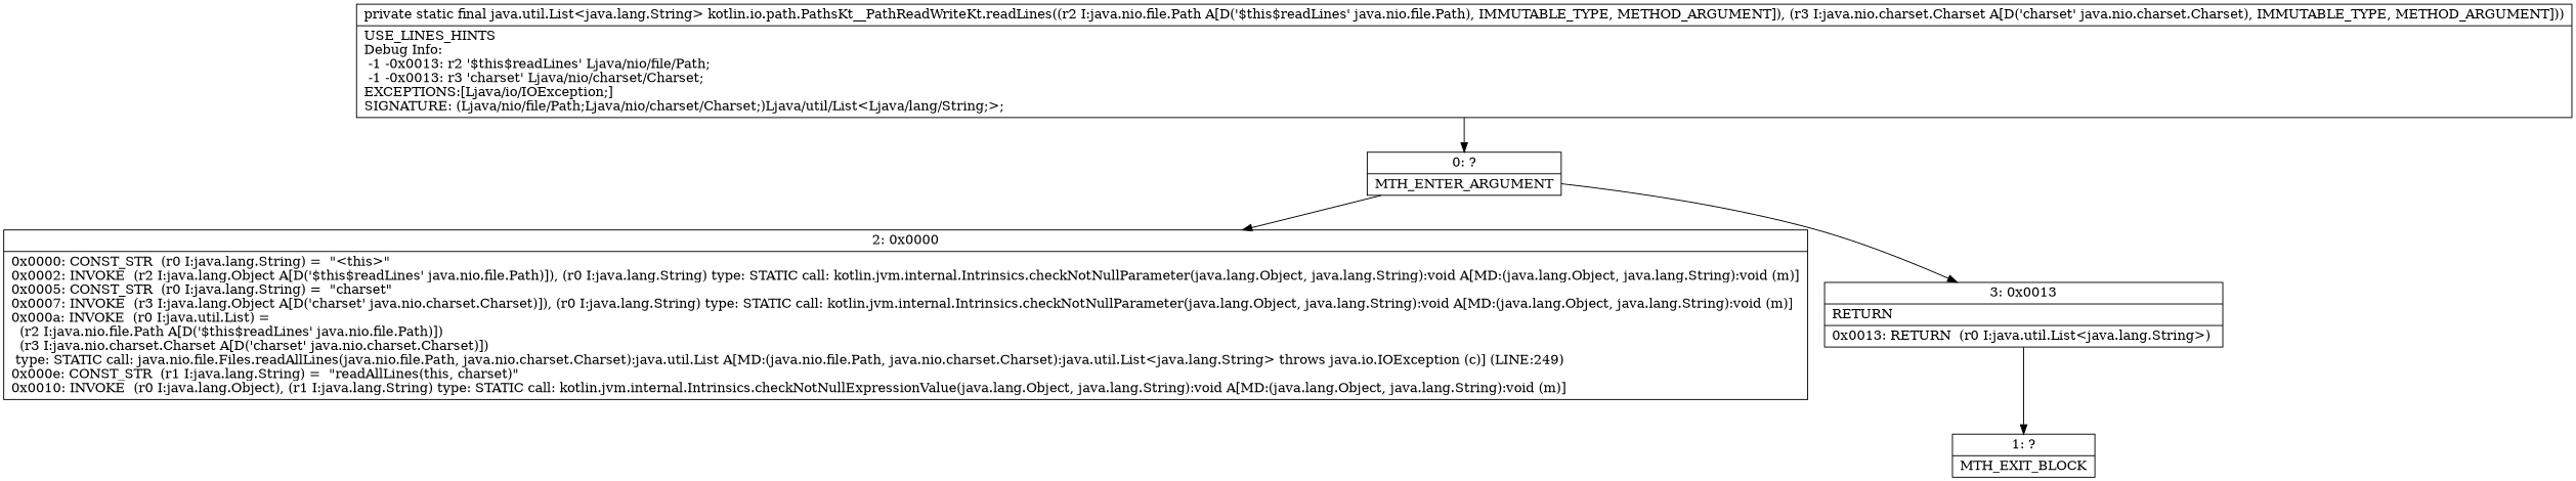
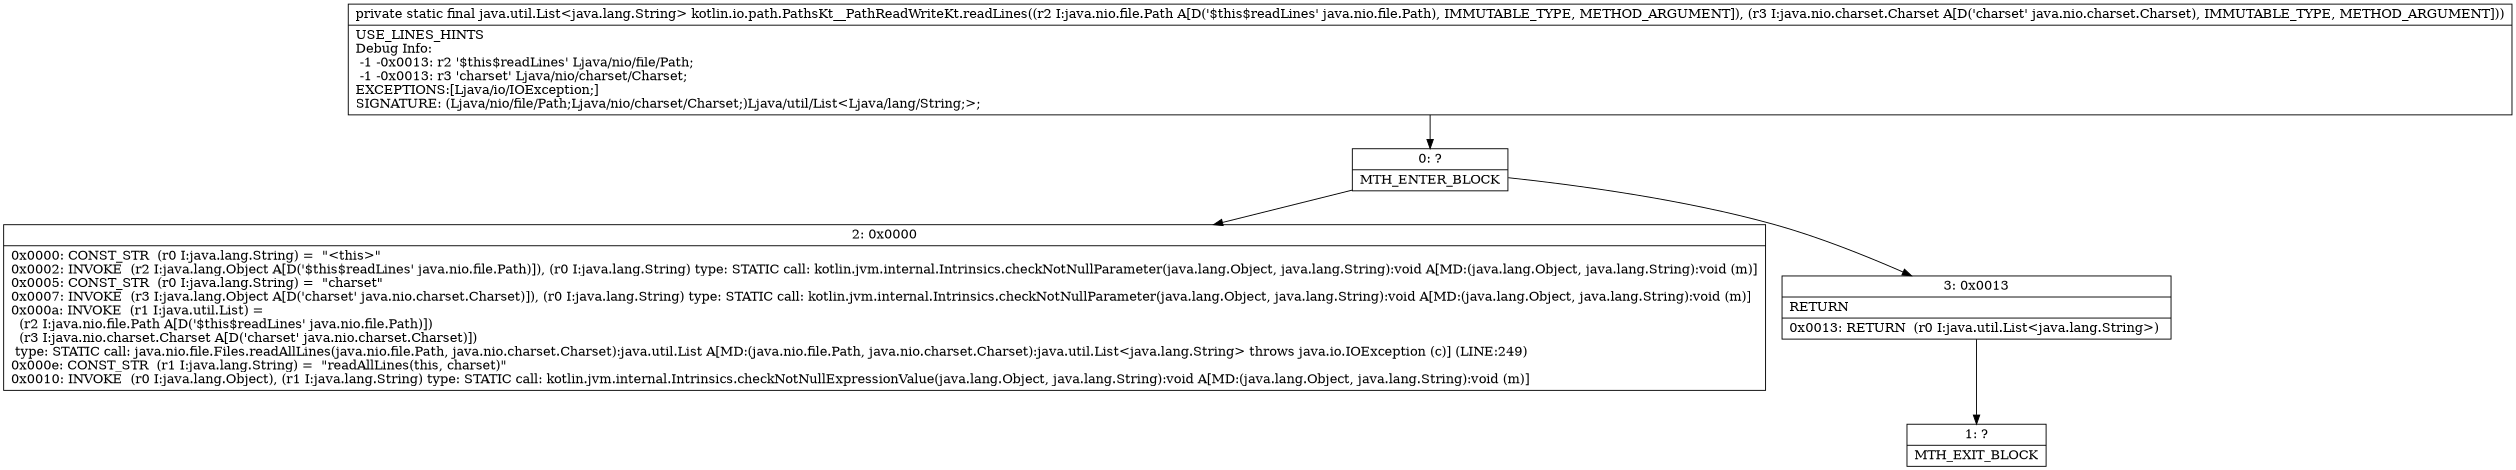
  digraph {
    node [shape=record]
-   n1 [label="{0\:\ ?|MTH_ENTER_ARGUMENT\l}"]
-   n2 [label="{2\:\ 0x0000|0x0000: CONST_STR  (r0 I:java.lang.String) =  \"\<this\>\" \l0x0002: INVOKE  (r2 I:java.lang.Object A[D('$this$readLines' java.nio.file.Path)]), (r0 I:java.lang.String) type: STATIC call: kotlin.jvm.internal.Intrinsics.checkNotNullParameter(java.lang.Object, java.lang.String):void A[MD:(java.lang.Object, java.lang.String):void (m)]\l0x0005: CONST_STR  (r0 I:java.lang.String) =  \"charset\" \l0x0007: INVOKE  (r3 I:java.lang.Object A[D('charset' java.nio.charset.Charset)]), (r0 I:java.lang.String) type: STATIC call: kotlin.jvm.internal.Intrinsics.checkNotNullParameter(java.lang.Object, java.lang.String):void A[MD:(java.lang.Object, java.lang.String):void (m)]\l0x000a: INVOKE  (r0 I:java.util.List) = \l  (r2 I:java.nio.file.Path A[D('$this$readLines' java.nio.file.Path)])\l  (r3 I:java.nio.charset.Charset A[D('charset' java.nio.charset.Charset)])\l type: STATIC call: java.nio.file.Files.readAllLines(java.nio.file.Path, java.nio.charset.Charset):java.util.List A[MD:(java.nio.file.Path, java.nio.charset.Charset):java.util.List\<java.lang.String\> throws java.io.IOException (c)] (LINE:249)\l0x000e: CONST_STR  (r1 I:java.lang.String) =  \"readAllLines(this, charset)\" \l0x0010: INVOKE  (r0 I:java.lang.Object), (r1 I:java.lang.String) type: STATIC call: kotlin.jvm.internal.Intrinsics.checkNotNullExpressionValue(java.lang.Object, java.lang.String):void A[MD:(java.lang.Object, java.lang.String):void (m)]\l}"]
+   n1 [label="{0\:\ ?|MTH_ENTER_BLOCK\l}"]
+   n2 [label="{2\:\ 0x0000|0x0000: CONST_STR  (r0 I:java.lang.String) =  \"\<this\>\" \l0x0002: INVOKE  (r2 I:java.lang.Object A[D('$this$readLines' java.nio.file.Path)]), (r0 I:java.lang.String) type: STATIC call: kotlin.jvm.internal.Intrinsics.checkNotNullParameter(java.lang.Object, java.lang.String):void A[MD:(java.lang.Object, java.lang.String):void (m)]\l0x0005: CONST_STR  (r0 I:java.lang.String) =  \"charset\" \l0x0007: INVOKE  (r3 I:java.lang.Object A[D('charset' java.nio.charset.Charset)]), (r0 I:java.lang.String) type: STATIC call: kotlin.jvm.internal.Intrinsics.checkNotNullParameter(java.lang.Object, java.lang.String):void A[MD:(java.lang.Object, java.lang.String):void (m)]\l0x000a: INVOKE  (r1 I:java.util.List) = \l  (r2 I:java.nio.file.Path A[D('$this$readLines' java.nio.file.Path)])\l  (r3 I:java.nio.charset.Charset A[D('charset' java.nio.charset.Charset)])\l type: STATIC call: java.nio.file.Files.readAllLines(java.nio.file.Path, java.nio.charset.Charset):java.util.List A[MD:(java.nio.file.Path, java.nio.charset.Charset):java.util.List\<java.lang.String\> throws java.io.IOException (c)] (LINE:249)\l0x000e: CONST_STR  (r1 I:java.lang.String) =  \"readAllLines(this, charset)\" \l0x0010: INVOKE  (r0 I:java.lang.Object), (r1 I:java.lang.String) type: STATIC call: kotlin.jvm.internal.Intrinsics.checkNotNullExpressionValue(java.lang.Object, java.lang.String):void A[MD:(java.lang.Object, java.lang.String):void (m)]\l}"]
    n3 [label="{3\:\ 0x0013|RETURN\l|0x0013: RETURN  (r0 I:java.util.List\<java.lang.String\>) \l}"]
    n4 [label="{1\:\ ?|MTH_EXIT_BLOCK\l}"]
    n5 [label="{private static final java.util.List\<java.lang.String\> kotlin.io.path.PathsKt__PathReadWriteKt.readLines((r2 I:java.nio.file.Path A[D('$this$readLines' java.nio.file.Path), IMMUTABLE_TYPE, METHOD_ARGUMENT]), (r3 I:java.nio.charset.Charset A[D('charset' java.nio.charset.Charset), IMMUTABLE_TYPE, METHOD_ARGUMENT]))  | USE_LINES_HINTS\lDebug Info:\l  \-1 \-0x0013: r2 '$this$readLines' Ljava\/nio\/file\/Path;\l  \-1 \-0x0013: r3 'charset' Ljava\/nio\/charset\/Charset;\lEXCEPTIONS:[Ljava\/io\/IOException;]\lSIGNATURE: (Ljava\/nio\/file\/Path;Ljava\/nio\/charset\/Charset;)Ljava\/util\/List\<Ljava\/lang\/String;\>;\l}"]
    n1 -> n2
    n1 -> n3
    n3 -> n4
    n5 -> n1
  }
